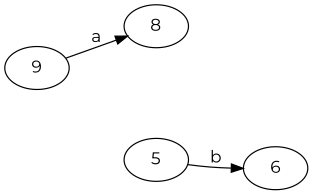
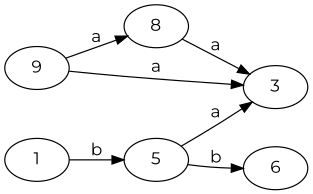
  strict digraph {
    fontname=Montserrat
    rankdir=LR
    node [fontname=Montserrat]
    edge [fontname=Montserrat]
    n1 [label=9]
    n2 [label=8]
+   3
+   1
    5
    6
    n1 -> n2 [label=a]
+   n1 -> 3 [label=a]
+   n2 -> 3 [label=a]
+   1 -> 5 [label=b]
+   5 -> 3 [label=a]
    5 -> 6 [label=b]
  }
